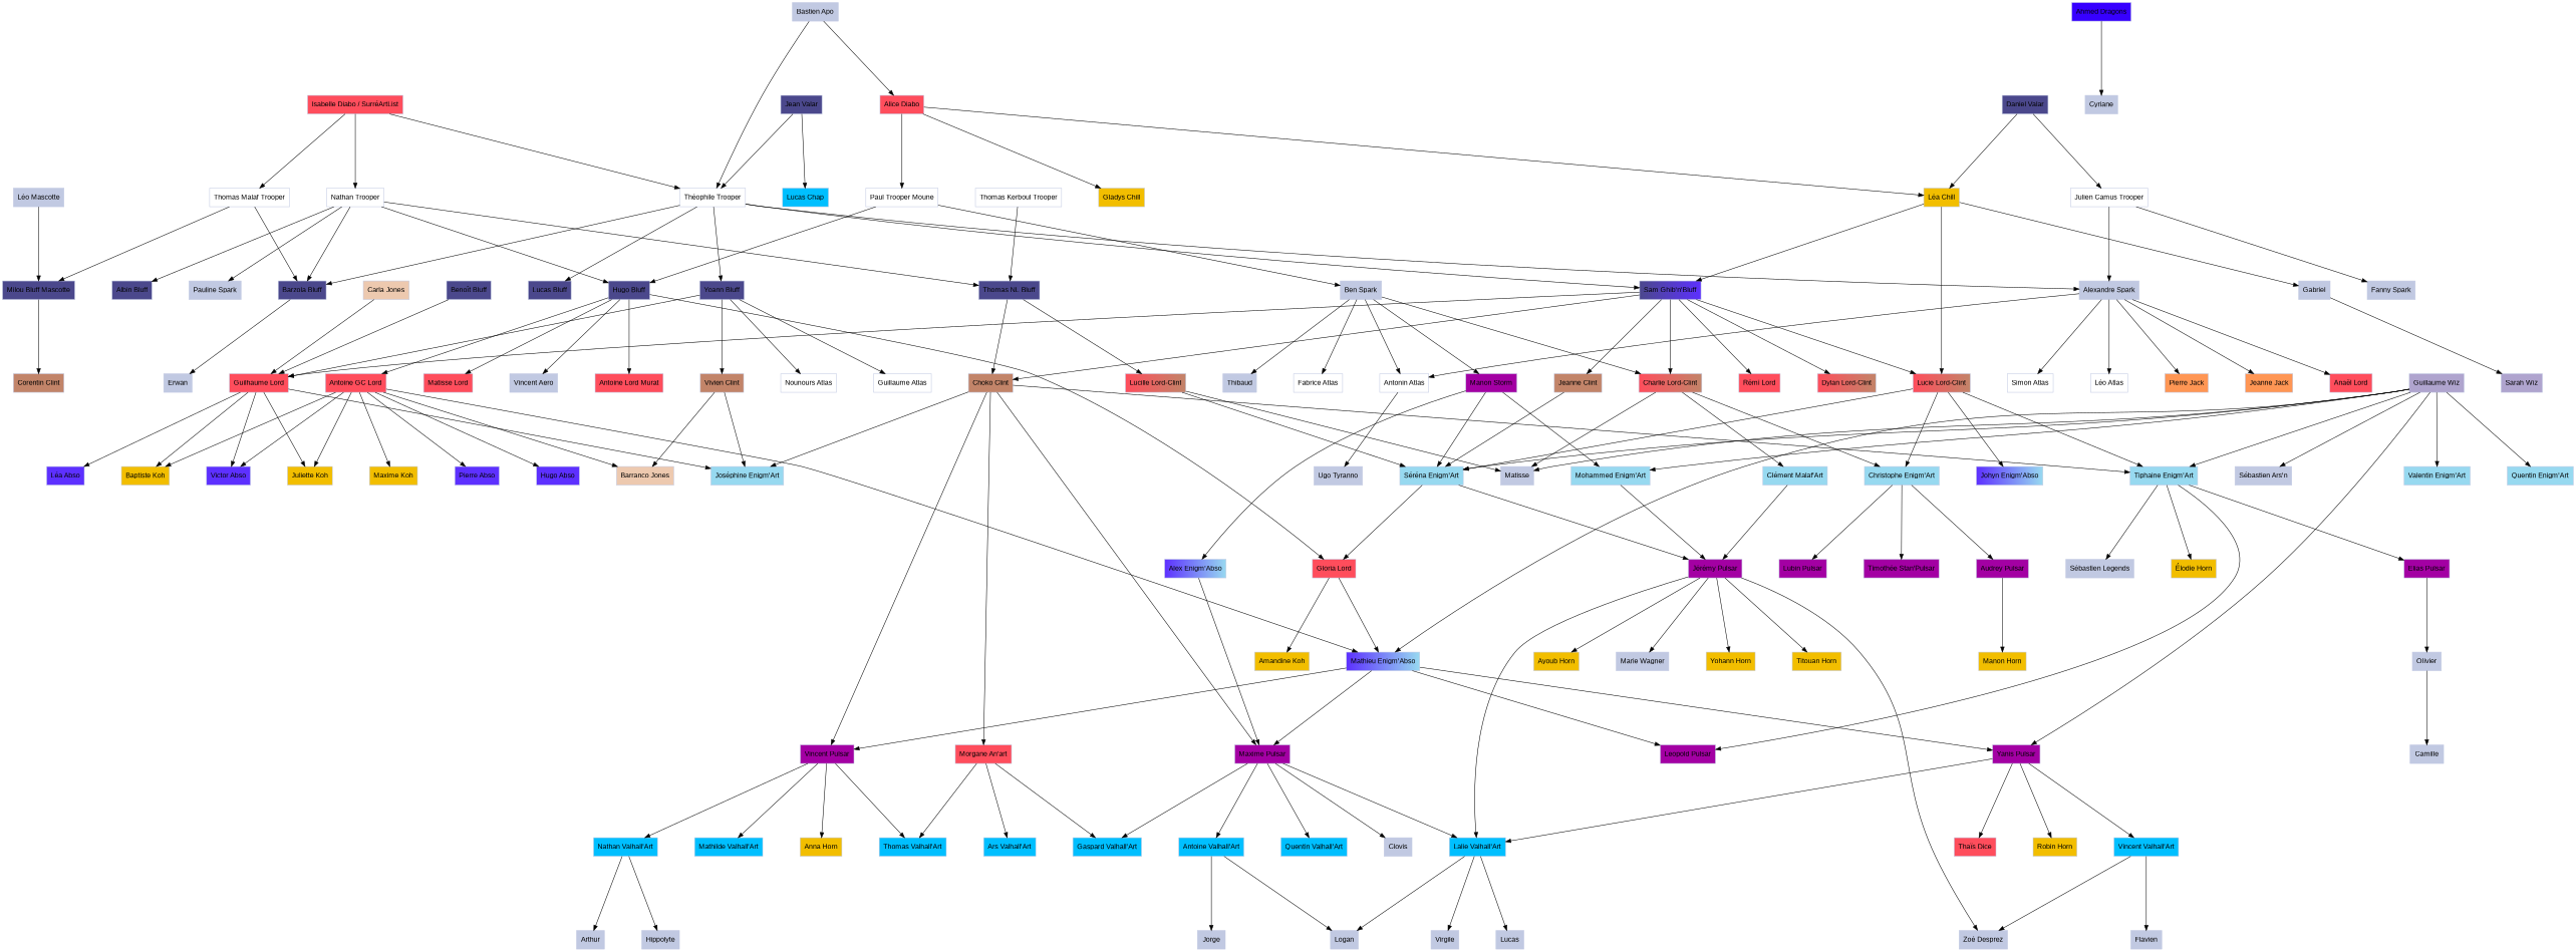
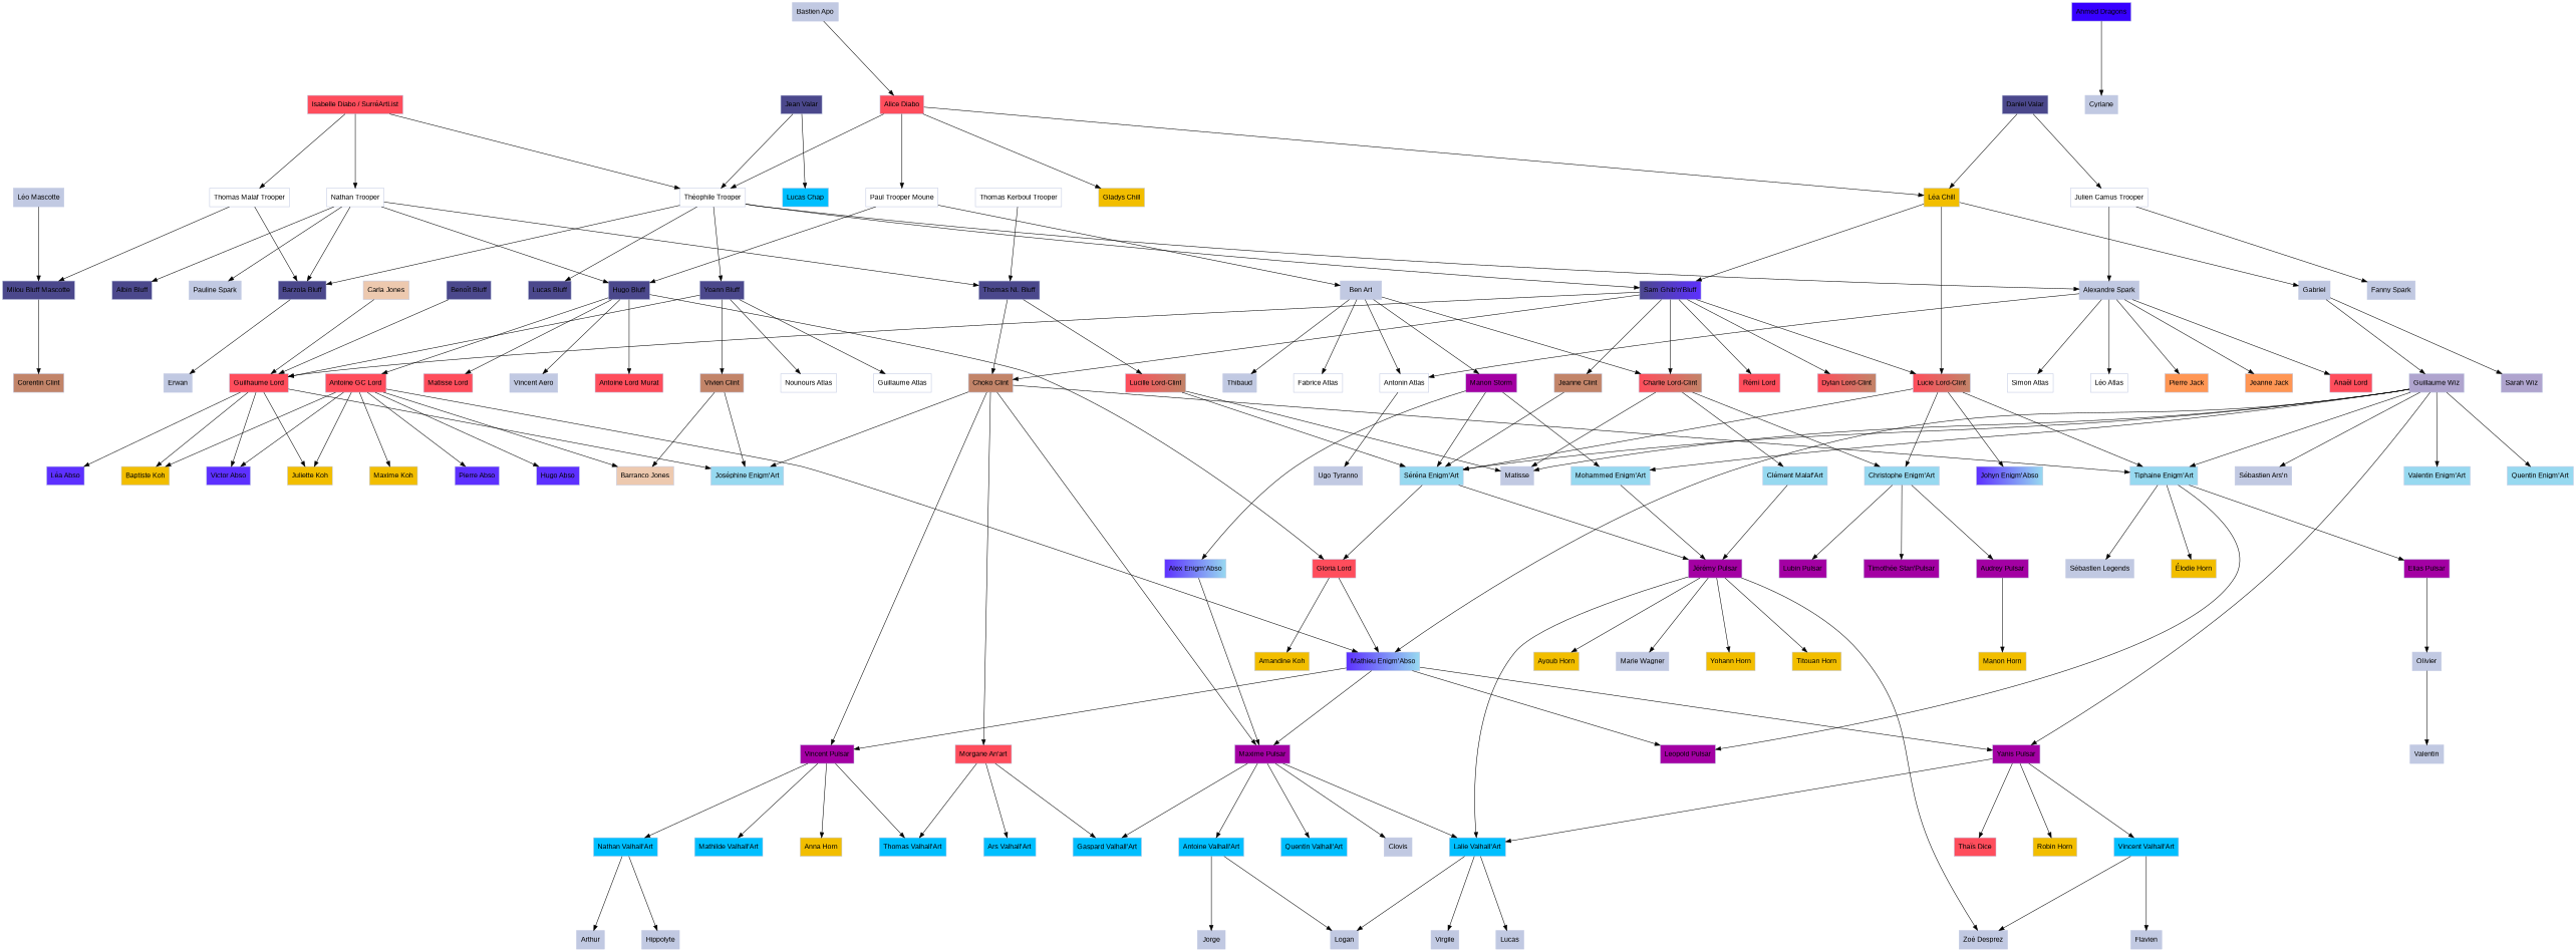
  digraph {
    fontname="Liberation Sans"
    nodesep=1
    ranksep=2
    node [color="#c1c9e2" fontname="Liberation Sans" shape=rectangle style=filled]
    edge [fontname="Liberation Sans"]
    "Antoine Valhall'Art" [fillcolor="#00BFFF"]
    Jorge
    Logan
    "Lucie Lord-Clint" [fillcolor="#ff4d5c:#c28469"]
    "Séréna Enigm'Art" [fillcolor="#97d9f0"]
    "Tiphaine Enigm'Art" [fillcolor="#97d9f0"]
    "Johyn Enigm'Abso" [fillcolor="#5d30ff:#97d9f0"]
    "Christophe Enigm'Art" [fillcolor="#97d9f0"]
    "Joséphine Enigm'Art" [fillcolor="#97d9f0"]
    "Jérémy Pulsar" [fillcolor="#a300a3"]
    "Gloria Lord" [fillcolor="#ff4d5c"]
    "Elias Pulsar" [fillcolor="#a300a3"]
    "Leopold Pulsar" [fillcolor="#a300a3"]
    "Sébastien Legends"
    "Élodie Horn" [fillcolor="#f2be00"]
    "Audrey Pulsar" [fillcolor="#a300a3"]
    "Timothée Stan'Pulsar" [fillcolor="#a300a3"]
    "Lubin Pulsar" [fillcolor="#a300a3"]
    "Lalie Valhall'Art" [fillcolor="#00BFFF"]
    "Zoé Desprez"
    "Yohann Horn" [fillcolor="#f2be00"]
    "Titouan Horn" [fillcolor="#f2be00"]
    "Ayoub Horn" [fillcolor="#f2be00"]
    "Marie Wagner"
    Olivier
    "Manon Horn" [fillcolor="#f2be00"]
    "Léa Chill" [fillcolor="#f2be00"]
    "Sam Ghib'n'Bluff" [fillcolor="#4b488c:#5d30ff"]
    Gabriel
    "Guilhaume Lord" [fillcolor="#ff4d5c"]
    "Choko Clint" [fillcolor="#c28469"]
    "Charlie Lord-Clint" [fillcolor="#ff4d5c:#c28469"]
    "Rémi Lord" [fillcolor="#ff4d5c"]
    "Dylan Lord-Clint" [fillcolor="#ff4d5c:#c28469"]
    "Jeanne Clint" [fillcolor="#c28469"]
    "Sarah Wiz" [fillcolor="#afa4ce"]
    "Guillaume Wiz" [fillcolor="#afa4ce"]
    "Victor Abso" [fillcolor="#5d30ff"]
    "Juliette Koh" [fillcolor="#f2be00"]
    "Baptiste Koh" [fillcolor="#f2be00"]
    "Léa Abso" [fillcolor="#5d30ff"]
    "Maxime Pulsar" [fillcolor="#a300a3"]
    "Vincent Pulsar" [fillcolor="#a300a3"]
    "Morgane An'art" [fillcolor="#ff4d5c"]
    n45 [label=Matisse]
    n46 [fillcolor="#97d9f0" label="Clément Malaf'Art"]
    "Mathieu Enigm'Abso" [fillcolor="#5d30ff:#97d9f0"]
    "Yanis Pulsar" [fillcolor="#a300a3"]
    "Mohammed Enigm'Art" [fillcolor="#97d9f0"]
    "Valentin Enigm'Art" [fillcolor="#97d9f0"]
    "Quentin Enigm'Art" [fillcolor="#97d9f0"]
    "Sébastien Ars'n"
    Virgile
    Lucas
    "Nathan Valhall'Art" [fillcolor="#00BFFF"]
    Arthur
    Hippolyte
    "Alice Diabo" [fillcolor="#ff4d5c"]
    "Paul Trooper Moune" [fillcolor="#ffffff"]
    "Théophile Trooper" [fillcolor="#ffffff"]
    "Gladys Chill" [fillcolor="#f2be00"]
    "Hugo Bluff" [fillcolor="#4b488c"]
-   "Ben Spark"
+   "Ben Spark" [label="Ben Art"]
    "Alexandre Spark"
    "Lucas Bluff" [fillcolor="#4b488c"]
    "Barzola Bluff" [fillcolor="#4b488c"]
    "Yoann Bluff" [fillcolor="#4b488c"]
    "Antoine GC Lord" [fillcolor="#ff4d5c"]
    "Antoine Lord Murat" [fillcolor="#ff4d5c"]
    "Matisse Lord" [fillcolor="#ff4d5c"]
    "Vincent Aero"
    "Manon Storm" [fillcolor="#a300a3"]
    "Antonin Atlas" [fillcolor="#ffffff"]
    "Fabrice Atlas" [fillcolor="#ffffff"]
    Thibaud
    "Simon Atlas" [fillcolor="#ffffff"]
    "Léo Atlas" [fillcolor="#ffffff"]
    "Pierre Jack" [fillcolor="#ff9654"]
    "Jeanne Jack" [fillcolor="#ff9654"]
    "Anaël Lord" [fillcolor="#ff4d5c"]
    Erwan
    "Nounours Atlas" [fillcolor="#ffffff"]
    "Vivien Clint" [fillcolor="#c28469"]
    "Guillaume Atlas" [fillcolor="#ffffff"]
    "Quentin Valhall'Art" [fillcolor="#00BFFF"]
    "Gaspard Valhall'Art" [fillcolor="#00BFFF"]
    Clovis
    "Pierre Abso" [fillcolor="#5d30ff"]
    "Hugo Abso" [fillcolor="#5d30ff"]
    "Maxime Koh" [fillcolor="#f2be00"]
    "Barranco Jones" [fillcolor="#edc9af"]
    "Robin Horn" [fillcolor="#f2be00"]
    "Vincent Valhall'Art" [fillcolor="#00BFFF"]
    "Thaïs Dice" [fillcolor="#ff4d5c"]
    "Thomas Valhall'Art" [fillcolor="#00BFFF"]
    "Mathilde Valhall'Art" [fillcolor="#00BFFF"]
    "Anna Horn" [fillcolor="#f2be00"]
    "Carla Jones" [fillcolor="#edc9af"]
    Flavien
    "Isabelle Diabo / SurréArtList" [fillcolor="#ff4d5c"]
    "Thomas Malaf Trooper" [fillcolor="#ffffff"]
    "Nathan Trooper" [fillcolor="#ffffff"]
    "Milou Bluff Mascotte" [fillcolor="#4b488c"]
    "Albin Bluff" [fillcolor="#4b488c"]
    "Thomas NL Bluff" [fillcolor="#4b488c"]
    "Pauline Spark"
    "Corentin Clint" [fillcolor="#c28469"]
    "Lucille Lord-Clint" [fillcolor="#ff4d5c:#c28469"]
-   Camille
+   Camille [label=Valentin]
    "Alex Enigm'Abso" [fillcolor="#5d30ff:#97d9f0"]
    "Ugo Tyranno"
    "Amandine Koh" [fillcolor="#f2be00"]
    n113 [fillcolor="#00BFFF" label="Ars Valhall'Art"]
    "Léo Mascotte"
    "Jean Valar" [fillcolor="#4b488c"]
    "Lucas Chap" [fillcolor="#00BFFF"]
    "Bastien Apo"
    "Daniel Valar" [fillcolor="#4b488c"]
    "Julien Camus Trooper" [fillcolor="#ffffff"]
    "Fanny Spark"
    "Benoît Bluff" [fillcolor="#4b488c"]
    "Thomas Kerboul Trooper" [fillcolor="#ffffff"]
    "Ahmed Dragons" [fillcolor="#3700ff"]
    Cyriane
    "Antoine Valhall'Art" -> Jorge
    "Antoine Valhall'Art" -> Logan
    "Lucie Lord-Clint" -> "Séréna Enigm'Art"
    "Lucie Lord-Clint" -> "Tiphaine Enigm'Art"
    "Lucie Lord-Clint" -> "Johyn Enigm'Abso"
    "Lucie Lord-Clint" -> "Christophe Enigm'Art"
    "Séréna Enigm'Art" -> "Jérémy Pulsar"
    "Séréna Enigm'Art" -> "Gloria Lord"
    "Tiphaine Enigm'Art" -> "Elias Pulsar"
    "Tiphaine Enigm'Art" -> "Leopold Pulsar"
    "Tiphaine Enigm'Art" -> "Sébastien Legends"
    "Tiphaine Enigm'Art" -> "Élodie Horn"
    "Christophe Enigm'Art" -> "Audrey Pulsar"
    "Christophe Enigm'Art" -> "Timothée Stan'Pulsar"
    "Christophe Enigm'Art" -> "Lubin Pulsar"
    "Jérémy Pulsar" -> "Lalie Valhall'Art"
    "Jérémy Pulsar" -> "Zoé Desprez"
    "Jérémy Pulsar" -> "Yohann Horn"
    "Jérémy Pulsar" -> "Titouan Horn"
    "Jérémy Pulsar" -> "Ayoub Horn"
    "Jérémy Pulsar" -> "Marie Wagner"
    "Gloria Lord" -> "Mathieu Enigm'Abso"
    "Gloria Lord" -> "Amandine Koh"
    "Elias Pulsar" -> Olivier
    "Audrey Pulsar" -> "Manon Horn"
    "Lalie Valhall'Art" -> Logan
    "Lalie Valhall'Art" -> Virgile
    "Lalie Valhall'Art" -> Lucas
    Olivier -> Camille
    "Léa Chill" -> "Lucie Lord-Clint"
    "Léa Chill" -> "Sam Ghib'n'Bluff"
    "Léa Chill" -> Gabriel
    "Sam Ghib'n'Bluff" -> "Lucie Lord-Clint"
    "Sam Ghib'n'Bluff" -> "Guilhaume Lord"
    "Sam Ghib'n'Bluff" -> "Choko Clint"
    "Sam Ghib'n'Bluff" -> "Charlie Lord-Clint"
    "Sam Ghib'n'Bluff" -> "Rémi Lord"
    "Sam Ghib'n'Bluff" -> "Dylan Lord-Clint"
    "Sam Ghib'n'Bluff" -> "Jeanne Clint"
    Gabriel -> "Sarah Wiz"
+   Gabriel -> "Guillaume Wiz"
    "Guilhaume Lord" -> "Joséphine Enigm'Art"
    "Guilhaume Lord" -> "Victor Abso"
    "Guilhaume Lord" -> "Juliette Koh"
    "Guilhaume Lord" -> "Baptiste Koh"
    "Guilhaume Lord" -> "Léa Abso"
    "Choko Clint" -> "Tiphaine Enigm'Art"
    "Choko Clint" -> "Joséphine Enigm'Art"
    "Choko Clint" -> "Maxime Pulsar"
    "Choko Clint" -> "Vincent Pulsar"
    "Choko Clint" -> "Morgane An'art"
    "Charlie Lord-Clint" -> "Christophe Enigm'Art"
    "Charlie Lord-Clint" -> n45
    "Charlie Lord-Clint" -> n46
    "Jeanne Clint" -> "Séréna Enigm'Art"
    "Guillaume Wiz" -> "Séréna Enigm'Art"
    "Guillaume Wiz" -> "Tiphaine Enigm'Art"
    "Guillaume Wiz" -> n45
    "Guillaume Wiz" -> "Mathieu Enigm'Abso"
    "Guillaume Wiz" -> "Yanis Pulsar"
    "Guillaume Wiz" -> "Mohammed Enigm'Art"
    "Guillaume Wiz" -> "Valentin Enigm'Art"
    "Guillaume Wiz" -> "Quentin Enigm'Art"
    "Guillaume Wiz" -> "Sébastien Ars'n"
    "Maxime Pulsar" -> "Antoine Valhall'Art"
    "Maxime Pulsar" -> "Lalie Valhall'Art"
    "Maxime Pulsar" -> "Quentin Valhall'Art"
    "Maxime Pulsar" -> "Gaspard Valhall'Art"
    "Maxime Pulsar" -> Clovis
    "Vincent Pulsar" -> "Nathan Valhall'Art"
    "Vincent Pulsar" -> "Thomas Valhall'Art"
    "Vincent Pulsar" -> "Mathilde Valhall'Art"
    "Vincent Pulsar" -> "Anna Horn"
    "Morgane An'art" -> "Gaspard Valhall'Art"
    "Morgane An'art" -> "Thomas Valhall'Art"
    "Morgane An'art" -> n113
    n46 -> "Jérémy Pulsar"
    "Mathieu Enigm'Abso" -> "Leopold Pulsar"
    "Mathieu Enigm'Abso" -> "Maxime Pulsar"
    "Mathieu Enigm'Abso" -> "Vincent Pulsar"
    "Mathieu Enigm'Abso" -> "Yanis Pulsar"
    "Yanis Pulsar" -> "Lalie Valhall'Art"
    "Yanis Pulsar" -> "Robin Horn"
    "Yanis Pulsar" -> "Vincent Valhall'Art"
    "Yanis Pulsar" -> "Thaïs Dice"
    "Mohammed Enigm'Art" -> "Jérémy Pulsar"
    "Nathan Valhall'Art" -> Arthur
    "Nathan Valhall'Art" -> Hippolyte
    "Alice Diabo" -> "Léa Chill"
    "Alice Diabo" -> "Paul Trooper Moune"
-   "Bastien Apo" -> "Théophile Trooper"
+   "Alice Diabo" -> "Théophile Trooper"
    "Alice Diabo" -> "Gladys Chill"
    "Paul Trooper Moune" -> "Hugo Bluff"
    "Paul Trooper Moune" -> "Ben Spark"
    "Théophile Trooper" -> "Sam Ghib'n'Bluff"
    "Théophile Trooper" -> "Alexandre Spark"
    "Théophile Trooper" -> "Lucas Bluff"
    "Théophile Trooper" -> "Barzola Bluff"
    "Théophile Trooper" -> "Yoann Bluff"
    "Hugo Bluff" -> "Gloria Lord"
    "Hugo Bluff" -> "Antoine GC Lord"
    "Hugo Bluff" -> "Antoine Lord Murat"
    "Hugo Bluff" -> "Matisse Lord"
    "Hugo Bluff" -> "Vincent Aero"
    "Ben Spark" -> "Charlie Lord-Clint"
    "Ben Spark" -> "Manon Storm"
    "Ben Spark" -> "Antonin Atlas"
    "Ben Spark" -> "Fabrice Atlas"
    "Ben Spark" -> Thibaud
    "Alexandre Spark" -> "Antonin Atlas"
    "Alexandre Spark" -> "Simon Atlas"
    "Alexandre Spark" -> "Léo Atlas"
    "Alexandre Spark" -> "Pierre Jack"
    "Alexandre Spark" -> "Jeanne Jack"
    "Alexandre Spark" -> "Anaël Lord"
    "Barzola Bluff" -> Erwan
    "Yoann Bluff" -> "Guilhaume Lord"
    "Yoann Bluff" -> "Nounours Atlas"
    "Yoann Bluff" -> "Vivien Clint"
    "Yoann Bluff" -> "Guillaume Atlas"
    "Antoine GC Lord" -> "Victor Abso"
    "Antoine GC Lord" -> "Juliette Koh"
    "Antoine GC Lord" -> "Baptiste Koh"
    "Antoine GC Lord" -> "Mathieu Enigm'Abso"
    "Antoine GC Lord" -> "Pierre Abso"
    "Antoine GC Lord" -> "Hugo Abso"
    "Antoine GC Lord" -> "Maxime Koh"
    "Antoine GC Lord" -> "Barranco Jones"
    "Manon Storm" -> "Séréna Enigm'Art"
    "Manon Storm" -> "Mohammed Enigm'Art"
    "Manon Storm" -> "Alex Enigm'Abso"
    "Antonin Atlas" -> "Ugo Tyranno"
    "Vivien Clint" -> "Joséphine Enigm'Art"
    "Vivien Clint" -> "Barranco Jones"
    "Vincent Valhall'Art" -> "Zoé Desprez"
    "Vincent Valhall'Art" -> Flavien
    "Carla Jones" -> "Guilhaume Lord"
    "Isabelle Diabo / SurréArtList" -> "Théophile Trooper"
    "Isabelle Diabo / SurréArtList" -> "Thomas Malaf Trooper"
    "Isabelle Diabo / SurréArtList" -> "Nathan Trooper"
    "Thomas Malaf Trooper" -> "Barzola Bluff"
    "Thomas Malaf Trooper" -> "Milou Bluff Mascotte"
    "Nathan Trooper" -> "Hugo Bluff"
    "Nathan Trooper" -> "Barzola Bluff"
    "Nathan Trooper" -> "Albin Bluff"
    "Nathan Trooper" -> "Thomas NL Bluff"
    "Nathan Trooper" -> "Pauline Spark"
    "Milou Bluff Mascotte" -> "Corentin Clint"
    "Thomas NL Bluff" -> "Choko Clint"
    "Thomas NL Bluff" -> "Lucille Lord-Clint"
    "Lucille Lord-Clint" -> "Séréna Enigm'Art"
    "Lucille Lord-Clint" -> n45
    "Alex Enigm'Abso" -> "Maxime Pulsar"
    "Léo Mascotte" -> "Milou Bluff Mascotte"
    "Jean Valar" -> "Théophile Trooper"
    "Jean Valar" -> "Lucas Chap"
    "Bastien Apo" -> "Alice Diabo"
    "Daniel Valar" -> "Léa Chill"
    "Daniel Valar" -> "Julien Camus Trooper"
    "Julien Camus Trooper" -> "Alexandre Spark"
    "Julien Camus Trooper" -> "Fanny Spark"
    "Benoît Bluff" -> "Guilhaume Lord"
    "Thomas Kerboul Trooper" -> "Thomas NL Bluff"
    "Ahmed Dragons" -> Cyriane
  }
